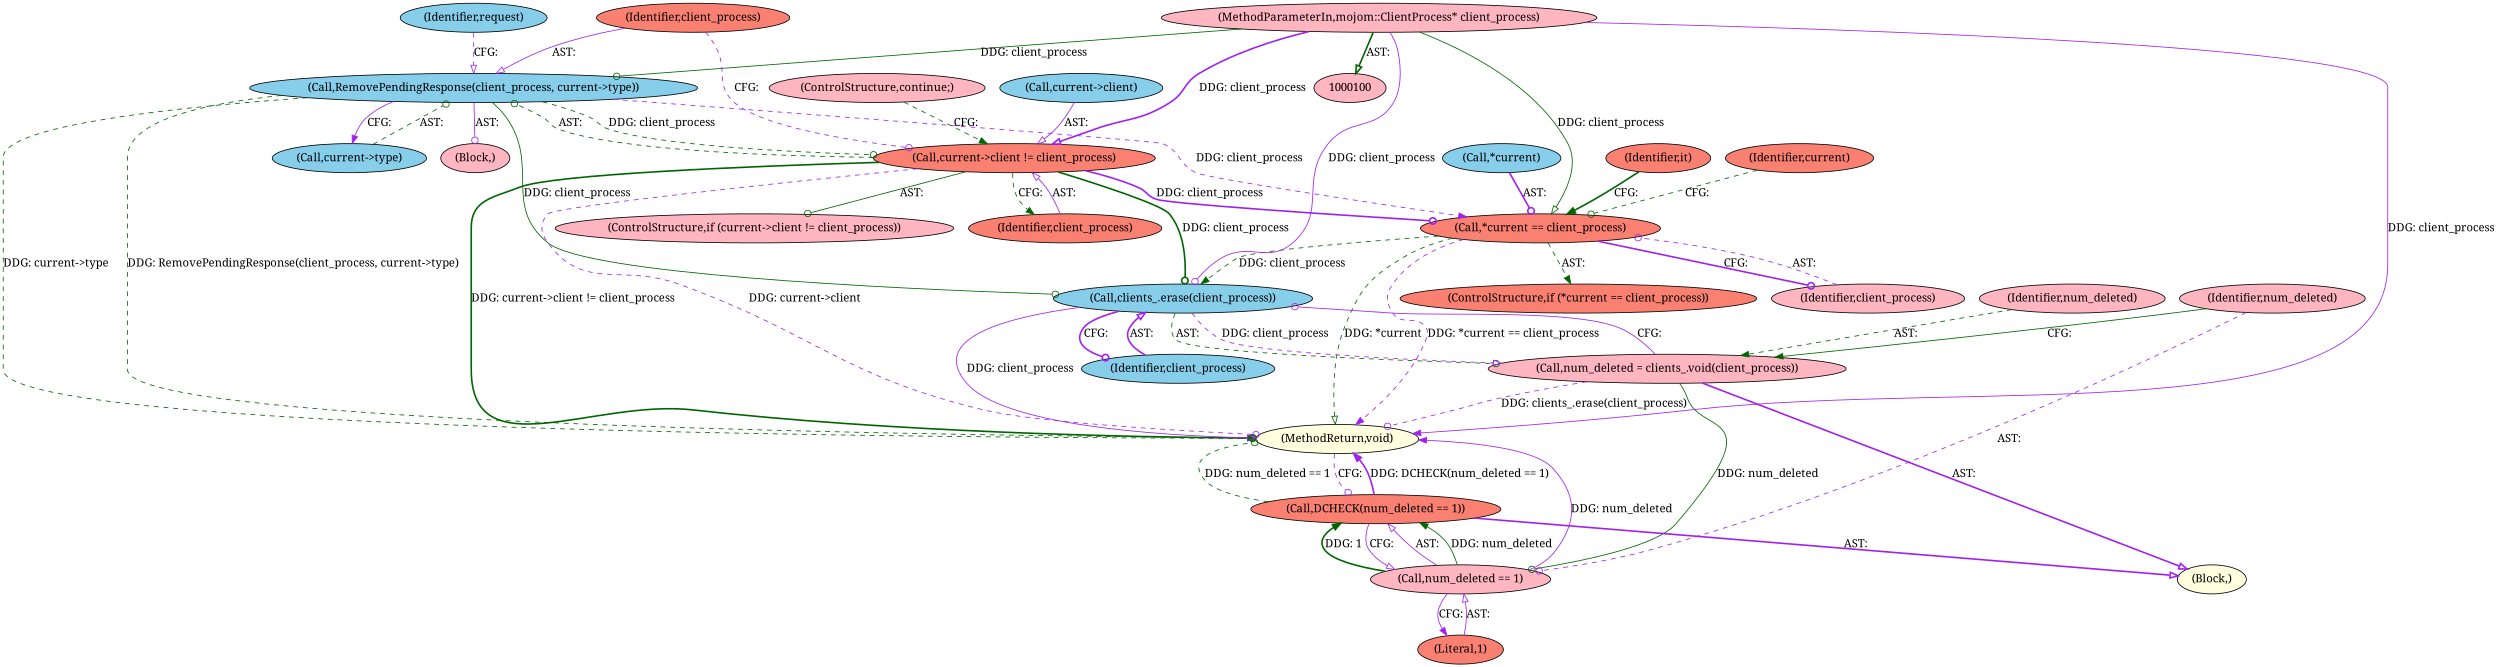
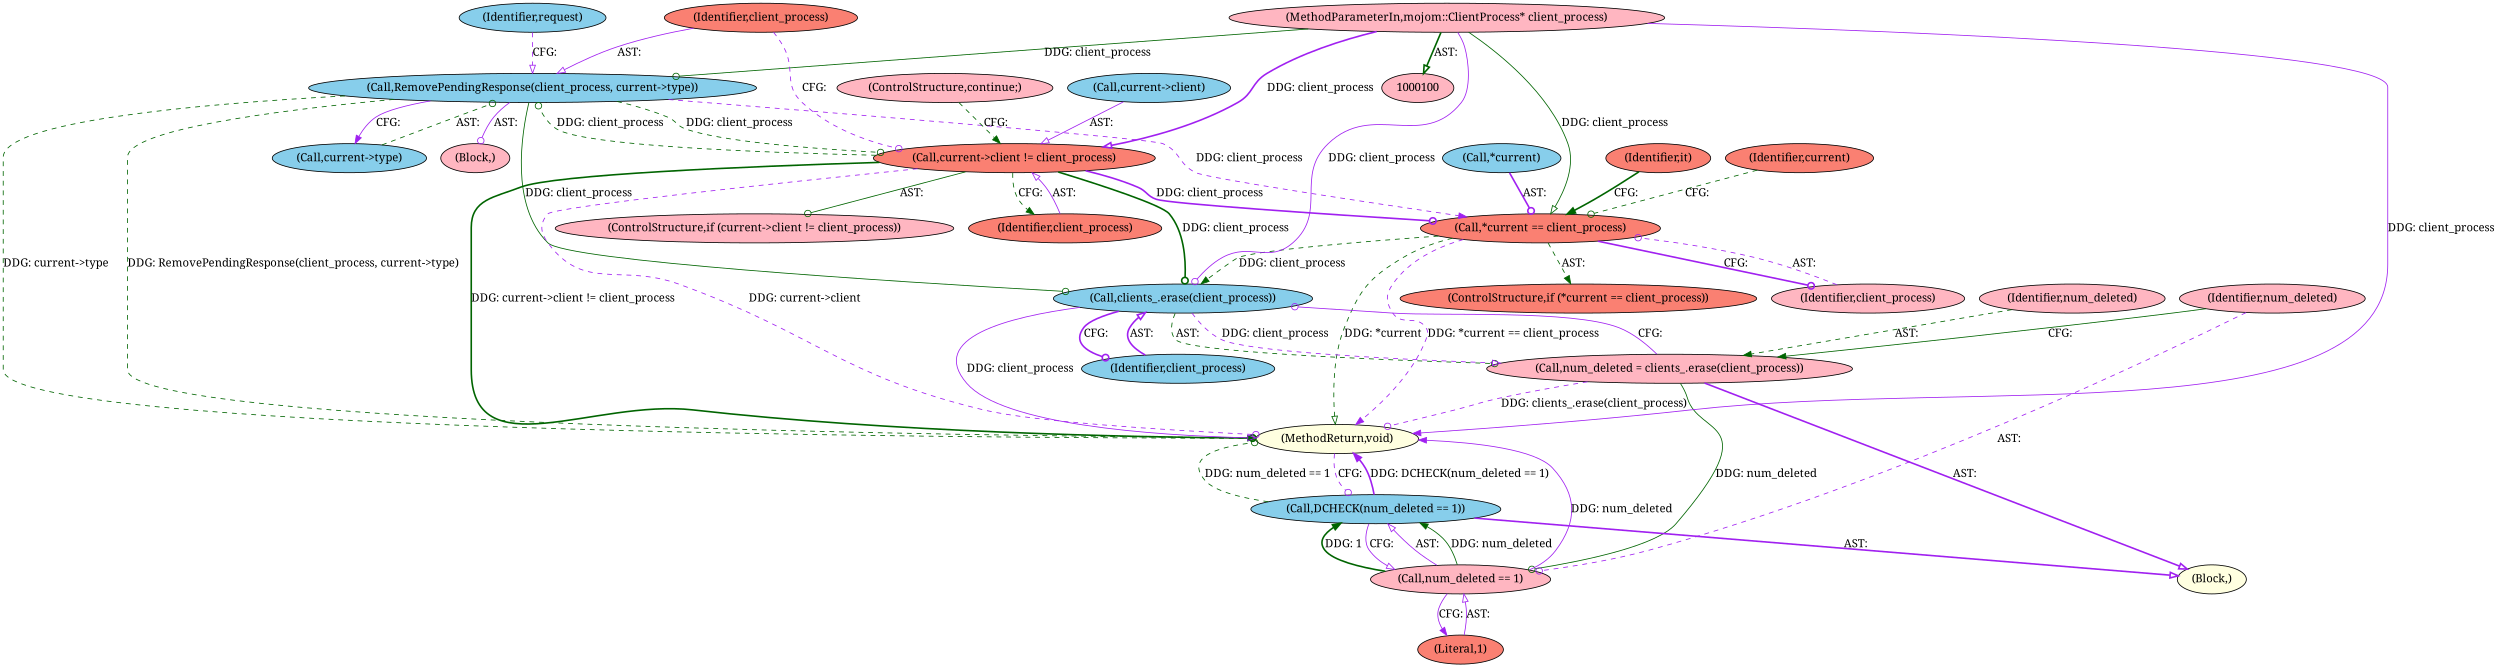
  digraph {
    fontname="Noto Serif"
    node [fillcolor=lightpink fontname="Noto Serif" style=filled]
    edge [arrowhead=odot color=purple fontname="Noto Serif" style=dashed]
    n1 [fillcolor=skyblue label="(Call,RemovePendingResponse(client_process, current->type))"]
    n2 [fillcolor=salmon label="(Call,current->client != client_process)"]
    n3 [fillcolor=salmon label="(Call,*current == client_process)"]
    n4 [fillcolor=skyblue label="(Call,clients_.erase(client_process))"]
    n5 [label="(Block,)"]
    n6 [fillcolor=lightyellow label="(MethodReturn,void)"]
    n7 [fillcolor=skyblue label="(Call,current->type)"]
    n8 [fillcolor=salmon label="(Identifier,client_process)"]
    n9 [label="(ControlStructure,if (current->client != client_process))"]
    n10 [fillcolor=salmon label="(ControlStructure,if (*current == client_process))"]
    n11 [label="(Identifier,client_process)"]
-   n12 [label="(Call,num_deleted = clients_.void(client_process))"]
+   n12 [label="(Call,num_deleted = clients_.erase(client_process))"]
    n13 [fillcolor=skyblue label="(Identifier,client_process)"]
-   n14 [fillcolor=salmon label="(Call,DCHECK(num_deleted == 1))"]
+   n14 [fillcolor=skyblue label="(Call,DCHECK(num_deleted == 1))"]
    n15 [label="(MethodParameterIn,mojom::ClientProcess* client_process)"]
    1000100
    n17 [label="(Call,num_deleted == 1)"]
    n18 [fillcolor=lightyellow label="(Block,)"]
    n19 [fillcolor=salmon label="(Literal,1)"]
    n20 [fillcolor=salmon label="(Identifier,current)"]
    n21 [label="(Identifier,num_deleted)"]
    n22 [fillcolor=skyblue label="(Call,current->client)"]
    n23 [fillcolor=skyblue label="(Call,*current)"]
    n24 [label="(Identifier,num_deleted)"]
    n25 [fillcolor=salmon label="(Identifier,client_process)"]
    n26 [fillcolor=salmon label="(Identifier,it)"]
    n27 [label="(ControlStructure,continue;)"]
    n28 [fillcolor=skyblue label="(Identifier,request)"]
    n1 -> n2 [color=darkgreen label="DDG: client_process"]
    n1 -> n3 [arrowhead=normal label="DDG: client_process"]
    n1 -> n4 [color=darkgreen label="DDG: client_process" style=solid]
    n1 -> n5 [label="AST: " style=solid]
    n1 -> n6 [color=darkgreen label="DDG: RemovePendingResponse(client_process, current->type)"]
    n1 -> n6 [arrowhead=normal color=darkgreen label="DDG: current->type"]
    n1 -> n7 [arrowhead=normal label="CFG: " style=solid]
-   n2 -> n1 [color=darkgreen label="AST: "]
+   n2 -> n1 [color=darkgreen label="DDG: client_process"]
    n2 -> n3 [label="DDG: client_process" style=bold]
    n2 -> n4 [color=darkgreen label="DDG: client_process" style=bold]
    n2 -> n6 [color=darkgreen label="DDG: current->client != client_process" style=bold]
    n2 -> n6 [label="DDG: current->client"]
    n2 -> n8 [arrowhead=normal color=darkgreen label="CFG: "]
    n2 -> n9 [color=darkgreen label="AST: " style=solid]
    n3 -> n4 [arrowhead=normal color=darkgreen label="DDG: client_process"]
    n3 -> n6 [arrowhead=normal label="DDG: *current == client_process"]
    n3 -> n6 [arrowhead=onormal color=darkgreen label="DDG: *current"]
    n3 -> n10 [arrowhead=normal color=darkgreen label="AST: "]
    n3 -> n11 [label="CFG: " style=bold]
    n4 -> n6 [arrowhead=onormal label="DDG: client_process" style=solid]
    n4 -> n12 [color=darkgreen label="AST: "]
    n4 -> n12 [arrowhead=onormal label="DDG: client_process"]
    n4 -> n13 [label="CFG: " style=bold]
    n6 -> n14 [label="CFG: "]
    n7 -> n1 [color=darkgreen label="AST: "]
    n8 -> n2 [arrowhead=onormal label="AST: " style=solid]
    n11 -> n3 [label="AST: "]
    n12 -> n4 [label="CFG: " style=solid]
    n12 -> n6 [label="DDG: clients_.erase(client_process)"]
    n12 -> n17 [color=darkgreen label="DDG: num_deleted" style=solid]
    n12 -> n18 [arrowhead=onormal label="AST: " style=bold]
    n13 -> n4 [arrowhead=onormal label="AST: " style=bold]
    n14 -> n6 [arrowhead=normal label="DDG: DCHECK(num_deleted == 1)" style=bold]
    n14 -> n6 [color=darkgreen label="DDG: num_deleted == 1"]
    n14 -> n17 [arrowhead=onormal label="CFG: " style=solid]
    n14 -> n18 [arrowhead=onormal label="AST: " style=bold]
    n15 -> n1 [color=darkgreen label="DDG: client_process" style=solid]
    n15 -> n2 [arrowhead=onormal label="DDG: client_process" style=bold]
    n15 -> n3 [arrowhead=onormal color=darkgreen label="DDG: client_process" style=solid]
    n15 -> n4 [label="DDG: client_process" style=solid]
    n15 -> n6 [arrowhead=normal label="DDG: client_process" style=solid]
    n15 -> 1000100 [arrowhead=onormal color=darkgreen label="AST: " style=bold]
    n17 -> n6 [arrowhead=normal label="DDG: num_deleted" style=solid]
    n17 -> n14 [arrowhead=onormal label="AST: " style=solid]
    n17 -> n14 [arrowhead=normal color=darkgreen label="DDG: num_deleted" style=solid]
    n17 -> n14 [arrowhead=normal color=darkgreen label="DDG: 1" style=bold]
    n17 -> n19 [arrowhead=normal label="CFG: " style=solid]
    n19 -> n17 [arrowhead=onormal label="AST: " style=solid]
    n20 -> n3 [color=darkgreen label="CFG: "]
    n21 -> n12 [arrowhead=normal color=darkgreen label="AST: "]
    n22 -> n2 [arrowhead=onormal label="AST: " style=solid]
    n23 -> n3 [label="AST: " style=bold]
    n24 -> n12 [arrowhead=normal color=darkgreen label="CFG: " style=solid]
    n24 -> n17 [label="AST: "]
    n25 -> n1 [arrowhead=onormal label="AST: " style=solid]
    n25 -> n2 [label="CFG: "]
    n26 -> n3 [arrowhead=normal color=darkgreen label="CFG: " style=bold]
    n27 -> n2 [arrowhead=normal color=darkgreen label="CFG: "]
    n28 -> n1 [arrowhead=onormal label="CFG: "]
  }
